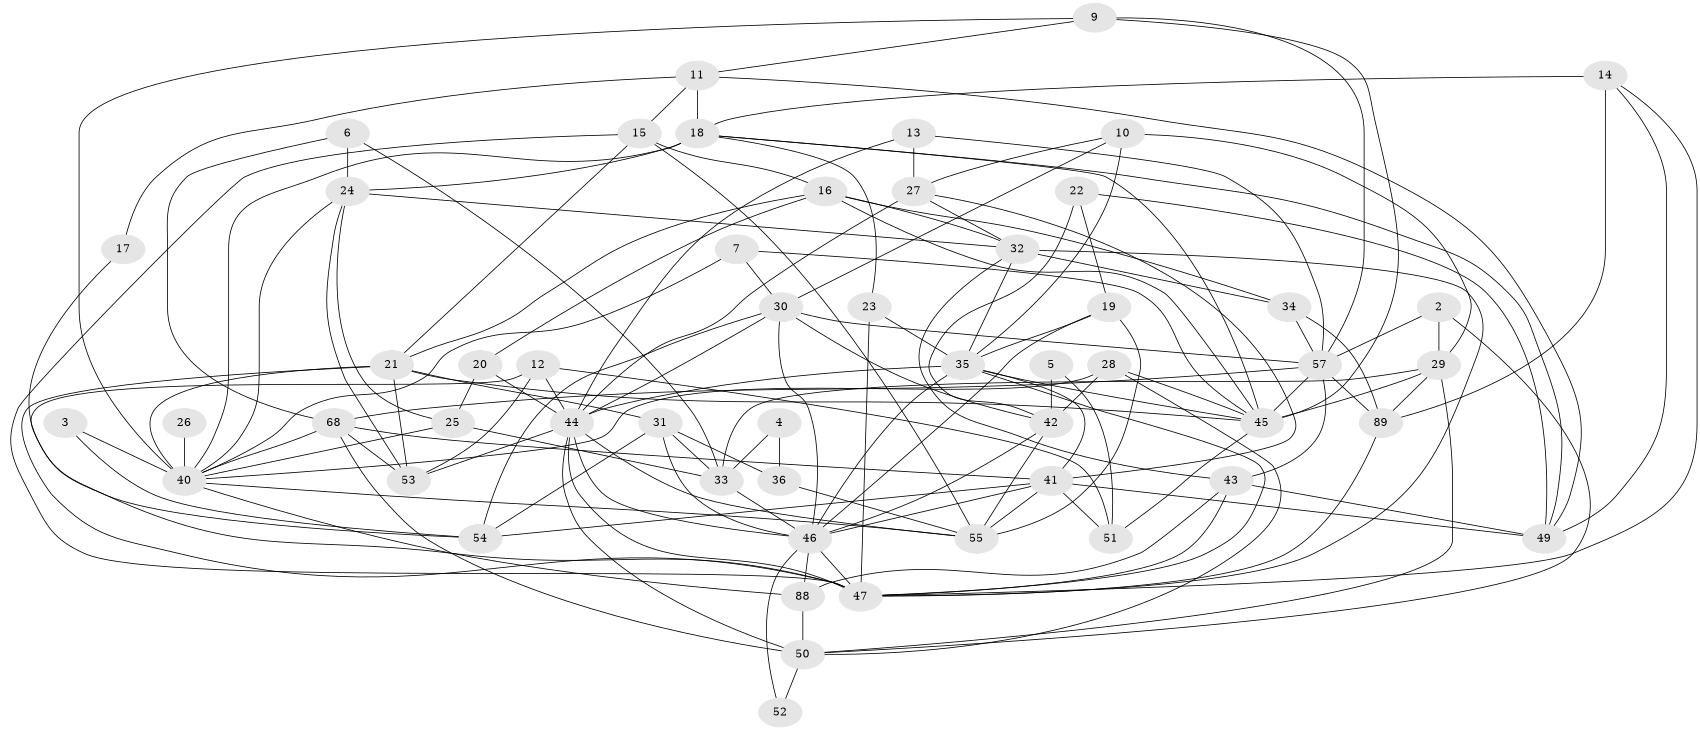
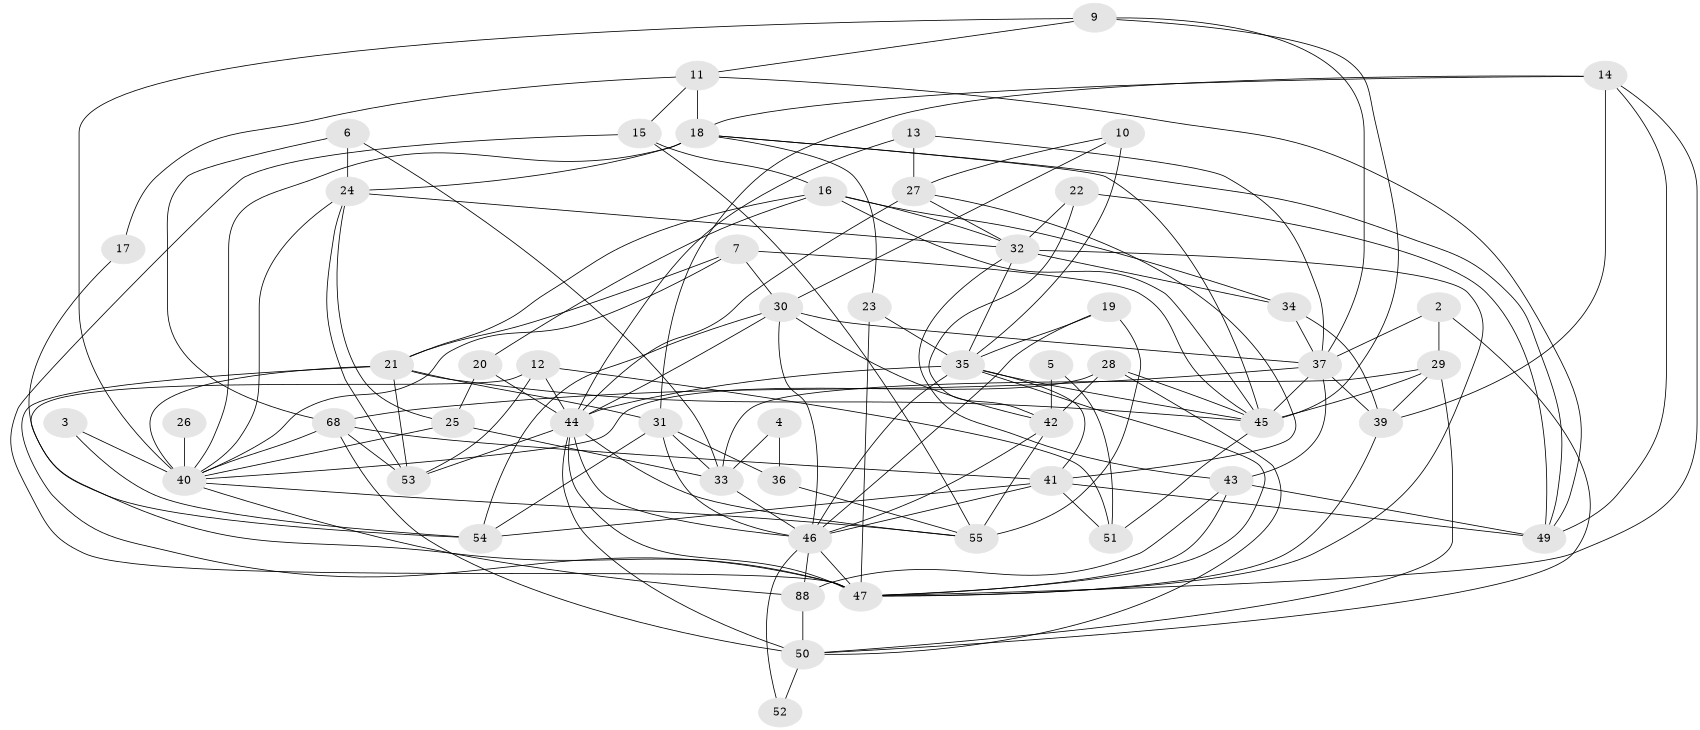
  graph {
    node [color=gray90 style=filled]
    edge [weight=1.0]
    29
    33
    50
    45
-   39 [label=89]
+   39
    46
    35
    47
    44
    41
    2
-   37 [label=57]
+   37
    n13 [label=68]
    43
    52
    3
    40
    54
    55
    n20 [label=88]
    4
    36
    5
    42
    51
    6
    24
    53
    32
    25
    7
    21
    30
    31
    49
    9
    11
    15
    17
    18
    10
    27
    16
    23
    12
    13
    14
    20
    34
    19
    22
    26
    28
    29 -- 33
    29 -- 50
    29 -- 45
    29 -- 39
    33 -- 46
    50 -- 52
    45 -- 51
    39 -- 47
    46 -- 47
    46 -- 52
    46 -- n20
    35 -- 45
    35 -- 46
    35 -- 47
    35 -- 44
    35 -- 41
    44 -- 50
    44 -- 46
    44 -- 47
    44 -- 55
    44 -- 53
    41 -- 46
    41 -- 54 [weight=2.0]
-   41 -- 55
    41 -- 51
    41 -- 49 [weight=2.0]
    2 -- 29
    2 -- 50
    2 -- 37
    37 -- 45
    37 -- 39
    37 -- n13
    37 -- 43
    n13 -- 50
    n13 -- 41
    n13 -- 40
    n13 -- 53
    43 -- 47
    43 -- n20
    43 -- 49
    3 -- 40
    3 -- 54
    40 -- 55
    40 -- n20
    n20 -- 50
    4 -- 33
    4 -- 36
    36 -- 55
    5 -- 42
    5 -- 51
    42 -- 46
    42 -- 55
    6 -- 33
    6 -- n13
    6 -- 24
    24 -- 40
    24 -- 53
    24 -- 32
    24 -- 25
    32 -- 35
    32 -- 47
    32 -- 43
    32 -- 34
    25 -- 33
    25 -- 40
    7 -- 45 [weight=2.0]
    7 -- 40
-   15 -- 21
+   7 -- 21
    7 -- 30
    21 -- 45
    21 -- 47 [weight=2.0]
    21 -- 40
    21 -- 53
    21 -- 31
    30 -- 46
    30 -- 44 [weight=2.0]
    30 -- 37
    30 -- 54
    30 -- 42
    31 -- 33
    31 -- 46
    31 -- 54
    31 -- 36
    9 -- 45
    9 -- 37
    9 -- 40
    9 -- 11
    11 -- 49
    11 -- 15
    11 -- 17
    11 -- 18
    15 -- 47
    15 -- 55
    15 -- 16
    17 -- 54
    18 -- 45
    18 -- 40
    18 -- 24
    18 -- 49
    18 -- 23
-   10 -- 29
    10 -- 35
    10 -- 30
    10 -- 27
    27 -- 44
    27 -- 41
    27 -- 32
    16 -- 45
    16 -- 32
    16 -- 21
    16 -- 20
    16 -- 34 [weight=2.0]
    23 -- 35
    23 -- 47
    12 -- 47 [weight=2.0]
    12 -- 44
    12 -- 51
    12 -- 53
    13 -- 44
    13 -- 37
    13 -- 27
    14 -- 39
    14 -- 47
+   14 -- 31
    14 -- 49
    14 -- 18
    20 -- 44
    20 -- 25
    34 -- 39
    34 -- 37
    19 -- 46
    19 -- 35
    19 -- 55
    22 -- 42
-   22 -- 19
+   22 -- 32
    22 -- 49
    26 -- 40 [weight=2.0]
    28 -- 50
    28 -- 45
    28 -- 40
    28 -- 42
  }
